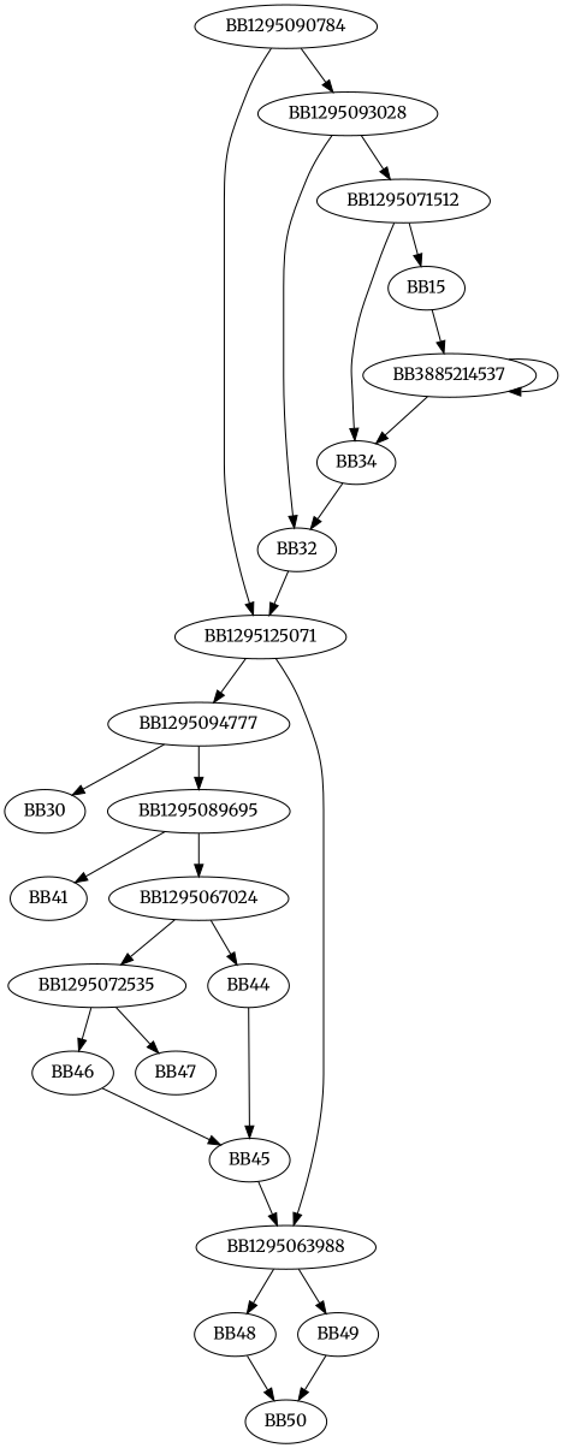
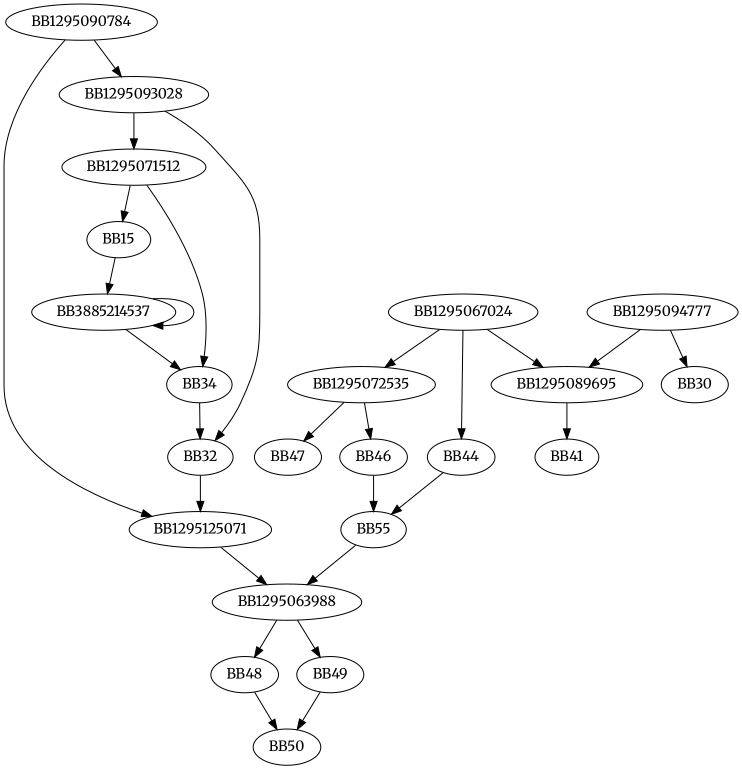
  digraph {
    fontname=Merriweather
    node [fontname=Merriweather]
    edge [fontname=Merriweather]
    BB1295090784
    BB1295125071
    BB1295093028
    BB1295094777
    BB1295063988
    BB32
    BB1295071512
    n8 [label=BB30]
    BB1295089695
    BB48
    BB49
    BB34
    n13 [label=BB15]
    BB3885214537
    BB41
    BB1295067024
    BB50
    BB1295072535
    BB44
    BB46
    BB47
-   BB45
+   BB45 [label=BB55]
    BB1295090784 -> BB1295125071
    BB1295090784 -> BB1295093028
-   BB1295125071 -> BB1295094777
    BB1295125071 -> BB1295063988
    BB1295093028 -> BB32
    BB1295093028 -> BB1295071512
    BB1295094777 -> n8
    BB1295094777 -> BB1295089695
    BB1295063988 -> BB48
    BB1295063988 -> BB49
    BB32 -> BB1295125071
    BB1295071512 -> BB34
    BB1295071512 -> n13
    BB1295089695 -> BB41
-   BB1295089695 -> BB1295067024
+   BB1295067024 -> BB1295089695
    BB48 -> BB50
    BB49 -> BB50
    BB34 -> BB32
    n13 -> BB3885214537
    BB3885214537 -> BB34
    BB3885214537 -> BB3885214537
    BB1295067024 -> BB1295072535
    BB1295067024 -> BB44
    BB1295072535 -> BB46
    BB1295072535 -> BB47
    BB44 -> BB45
    BB46 -> BB45
    BB45 -> BB1295063988
  }
